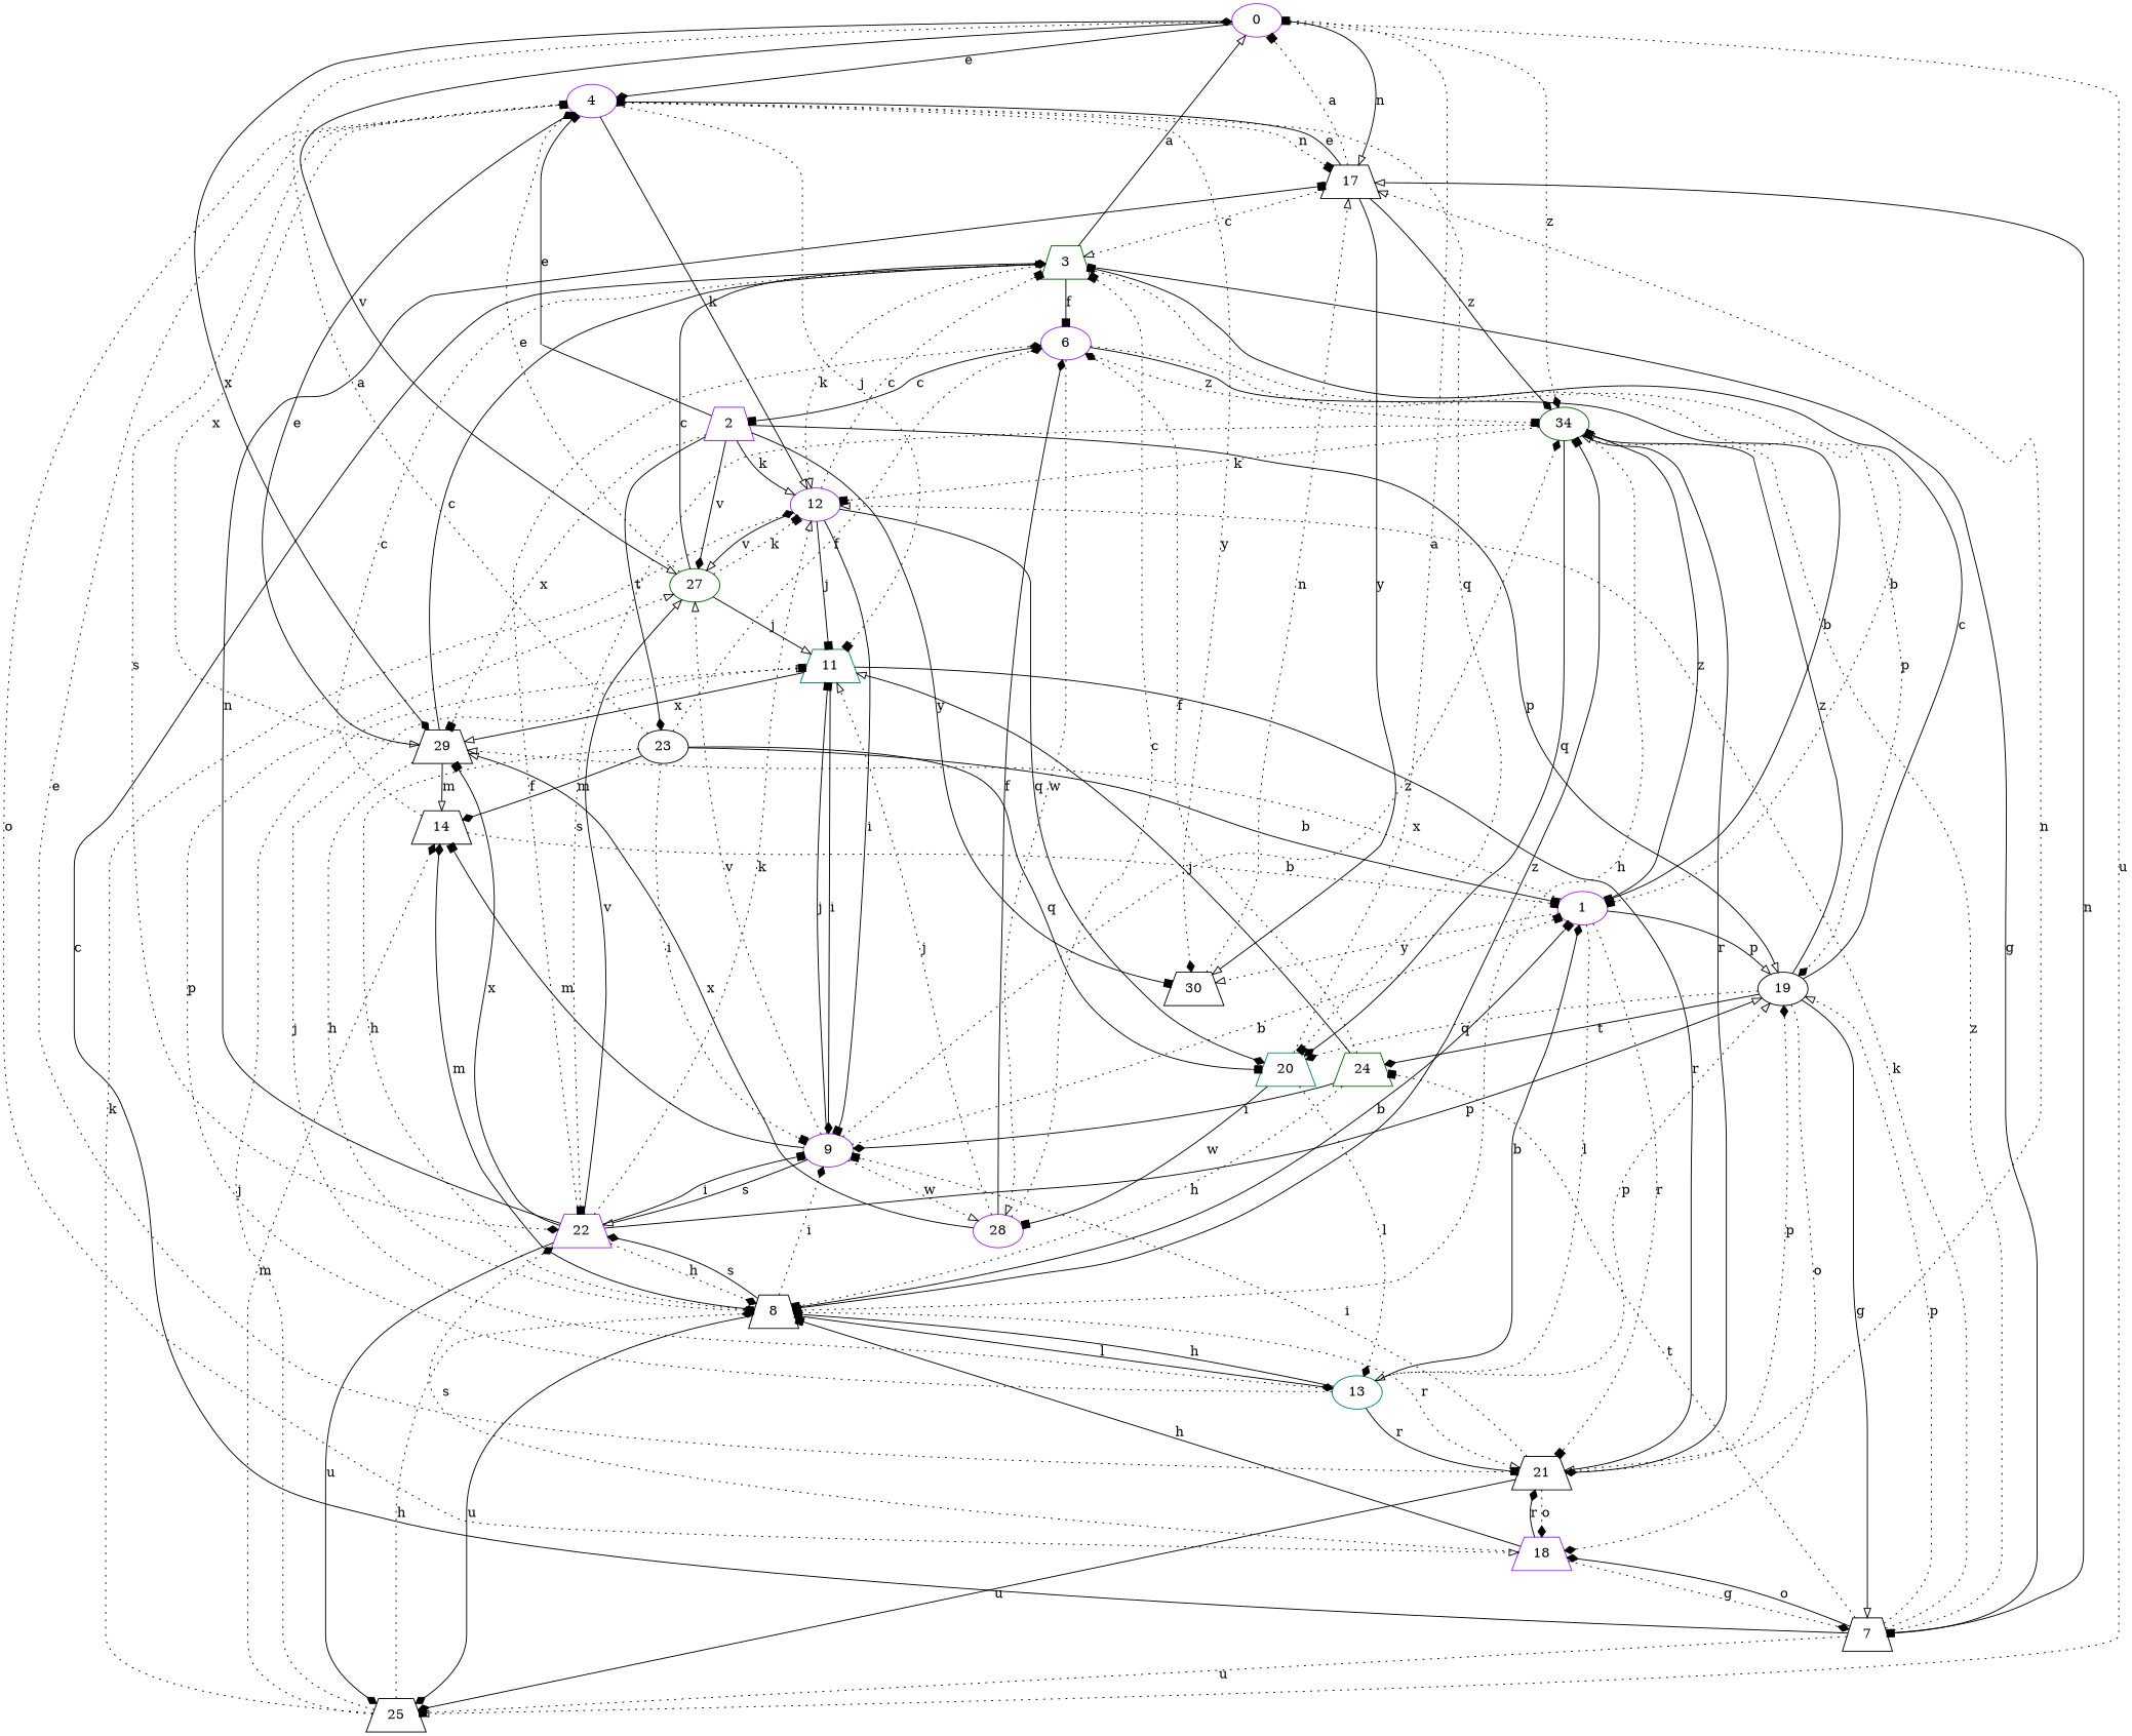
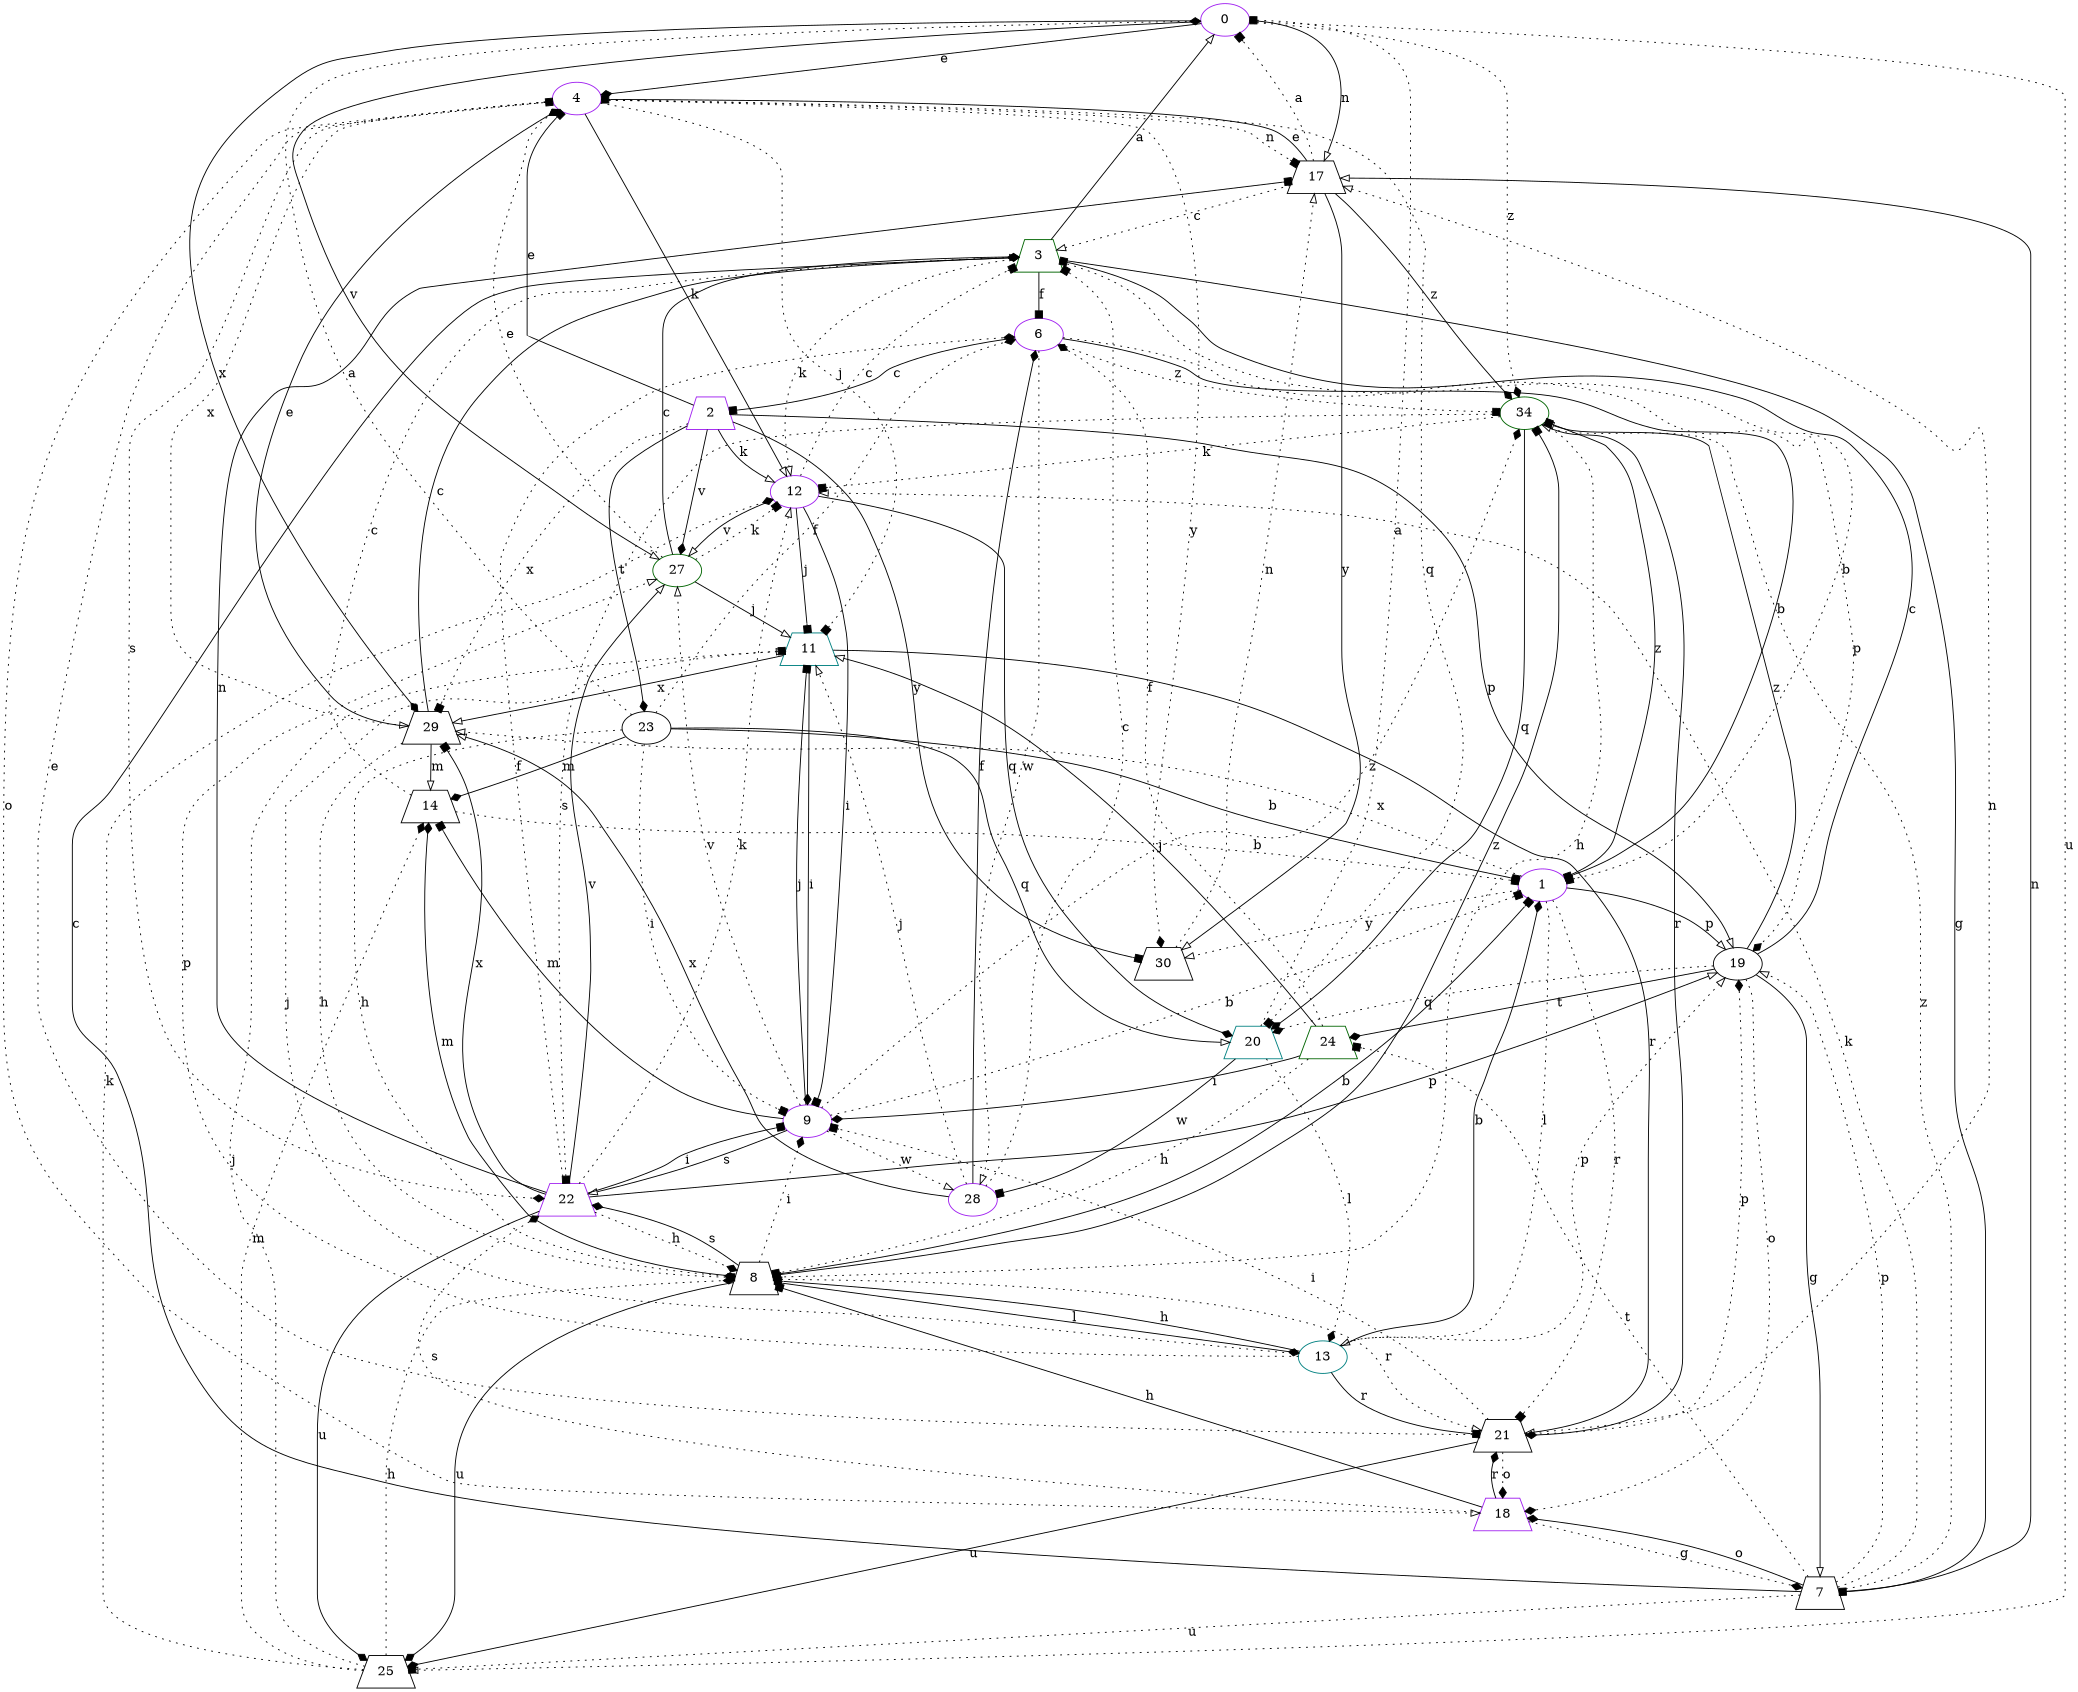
  strict digraph {
    node [color=purple shape=trapezium]
    edge [arrowhead=diamond style=solid]
    0 [shape=ellipse]
    4 [shape=ellipse]
    17 [color=black]
    25 [color=black]
    27 [color=darkgreen shape=ellipse]
    29 [color=black]
    34 [color=darkgreen shape=ellipse]
    30 [color=black]
    12 [shape=ellipse]
    11 [color=teal]
    18
    20 [color=teal]
    22
    3 [color=darkgreen]
    8 [color=black]
    14 [color=black]
    21 [color=black]
    1 [shape=ellipse]
    13 [color=teal shape=ellipse]
    19 [color=black shape=ellipse]
    7 [color=black]
    24 [color=darkgreen]
    9 [shape=ellipse]
    2
    23 [color=black shape=ellipse]
    6 [shape=ellipse]
    28 [shape=ellipse]
    0 -> 4 [label=e]
    0 -> 17 [arrowhead=onormal label=n]
    0 -> 25 [arrowhead=onormal label=u style=dotted]
    0 -> 27 [arrowhead=onormal label=v]
    0 -> 29 [label=x]
    0 -> 34 [label=z style=dotted]
    4 -> 17 [arrowhead=box label=n style=dotted]
    4 -> 29 [arrowhead=onormal label=x style=dotted]
    4 -> 30 [label=y style=dotted]
    4 -> 12 [arrowhead=onormal label=k]
    4 -> 11 [arrowhead=box label=j style=dotted]
    4 -> 18 [arrowhead=onormal label=o style=dotted]
    4 -> 20 [arrowhead=box label=q style=dotted]
    4 -> 22 [label=s style=dotted]
    17 -> 0 [arrowhead=box label=a style=dotted]
    17 -> 4 [arrowhead=box label=e]
    17 -> 34 [label=z]
    17 -> 30 [arrowhead=onormal label=y]
    17 -> 3 [arrowhead=onormal label=c style=dotted]
    25 -> 12 [label=k style=dotted]
    25 -> 11 [arrowhead=onormal label=j style=dotted]
    25 -> 8 [label=h style=dotted]
    25 -> 14 [label=m style=dotted]
    27 -> 4 [label=e style=dotted]
    27 -> 12 [arrowhead=box label=k style=dotted]
    27 -> 11 [arrowhead=onormal label=j]
    27 -> 3 [label=c]
    29 -> 4 [label=e]
    29 -> 3 [label=c]
    29 -> 8 [arrowhead=box label=h style=dotted]
    29 -> 14 [arrowhead=onormal label=m]
    34 -> 12 [arrowhead=box label=k style=dotted]
    34 -> 20 [label=q]
    34 -> 22 [arrowhead=box label=s style=dotted]
    34 -> 8 [arrowhead=box label=h style=dotted]
    34 -> 21 [label=r]
    30 -> 17 [arrowhead=onormal label=n style=dotted]
    12 -> 27 [arrowhead=onormal label=v]
    12 -> 11 [arrowhead=box label=j]
    12 -> 20 [label=q]
    12 -> 3 [arrowhead=box label=c style=dotted]
    12 -> 9 [arrowhead=box label=i]
    11 -> 29 [arrowhead=onormal label=x]
    11 -> 21 [arrowhead=onormal label=r]
    11 -> 9 [label=i]
    18 -> 22 [label=s style=dotted]
    18 -> 8 [arrowhead=box label=h]
    18 -> 21 [label=r]
    18 -> 7 [label=g style=dotted]
    20 -> 0 [arrowhead=box label=a style=dotted]
    20 -> 13 [label=l style=dotted]
    20 -> 28 [arrowhead=box label=w]
    22 -> 17 [arrowhead=box label=n]
    22 -> 25 [label=u]
    22 -> 27 [arrowhead=onormal label=v]
    22 -> 29 [arrowhead=box label=x]
    22 -> 12 [arrowhead=onormal label=k style=dotted]
    22 -> 8 [label=h style=dotted]
    22 -> 19 [arrowhead=onormal label=p]
    22 -> 9 [arrowhead=box label=i]
    22 -> 6 [label=f style=dotted]
    3 -> 0 [arrowhead=onormal label=a]
    3 -> 12 [arrowhead=onormal label=k style=dotted]
    3 -> 1 [arrowhead=box label=b style=dotted]
    3 -> 7 [arrowhead=box label=g]
    3 -> 6 [arrowhead=box label=f]
    8 -> 25 [label=u]
    8 -> 34 [arrowhead=box label=z]
    8 -> 22 [label=s]
    8 -> 14 [label=m]
    8 -> 21 [arrowhead=onormal label=r style=dotted]
    8 -> 1 [arrowhead=box label=b]
    8 -> 13 [label=l]
    8 -> 9 [label=i style=dotted]
    14 -> 3 [arrowhead=onormal label=c style=dotted]
    14 -> 1 [arrowhead=box label=b style=dotted]
    21 -> 4 [arrowhead=box label=e style=dotted]
    21 -> 17 [arrowhead=onormal label=n style=dotted]
    21 -> 25 [label=u]
    21 -> 18 [label=o style=dotted]
    21 -> 19 [label=p style=dotted]
    21 -> 9 [arrowhead=box label=i style=dotted]
    1 -> 29 [arrowhead=onormal label=x style=dotted]
    1 -> 34 [arrowhead=box label=z]
    1 -> 30 [arrowhead=onormal label=y style=dotted]
    1 -> 21 [arrowhead=box label=r style=dotted]
    1 -> 13 [arrowhead=onormal label=l style=dotted]
    1 -> 19 [arrowhead=onormal label=p]
    13 -> 27 [arrowhead=onormal label=p style=dotted]
    13 -> 11 [arrowhead=box label=j style=dotted]
    13 -> 8 [arrowhead=box label=h]
    13 -> 21 [arrowhead=box label=r]
    13 -> 1 [label=b]
    13 -> 19 [arrowhead=onormal label=p style=dotted]
    19 -> 34 [arrowhead=onormal label=z]
    19 -> 18 [label=o style=dotted]
    19 -> 20 [label=q style=dotted]
    19 -> 3 [arrowhead=box label=c]
    19 -> 7 [arrowhead=onormal label=g]
    19 -> 24 [label=t]
    7 -> 17 [arrowhead=onormal label=n]
    7 -> 25 [arrowhead=box label=u style=dotted]
    7 -> 34 [arrowhead=onormal label=z style=dotted]
    7 -> 12 [arrowhead=onormal label=k style=dotted]
    7 -> 18 [label=o]
    7 -> 3 [label=c]
    7 -> 19 [arrowhead=onormal label=p style=dotted]
    7 -> 24 [arrowhead=box label=t style=dotted]
    24 -> 11 [arrowhead=onormal label=j]
    24 -> 8 [arrowhead=box label=h style=dotted]
    24 -> 9 [label=i]
    24 -> 6 [label=f style=dotted]
    9 -> 27 [arrowhead=onormal label=v style=dotted]
    9 -> 34 [label=z style=dotted]
    9 -> 11 [arrowhead=box label=j]
    9 -> 22 [arrowhead=onormal label=s]
    9 -> 14 [arrowhead=box label=m]
    9 -> 1 [arrowhead=box label=b style=dotted]
    9 -> 28 [arrowhead=onormal label=w style=dotted]
    2 -> 4 [arrowhead=box label=e]
    2 -> 27 [label=v]
    2 -> 29 [arrowhead=box label=x style=dotted]
    2 -> 30 [arrowhead=box label=y]
    2 -> 12 [arrowhead=onormal label=k]
    2 -> 19 [arrowhead=onormal label=p]
    2 -> 23 [label=t]
    23 -> 0 [label=a style=dotted]
-   23 -> 20 [arrowhead=box label=q]
+   23 -> 20 [arrowhead=onormal label=q]
    23 -> 8 [label=h style=dotted]
    23 -> 14 [label=m]
    23 -> 1 [arrowhead=box label=b]
    23 -> 9 [arrowhead=box label=i style=dotted]
    23 -> 6 [label=f style=dotted]
    6 -> 34 [arrowhead=box label=z style=dotted]
    6 -> 1 [arrowhead=box label=b]
    6 -> 19 [label=p style=dotted]
    6 -> 2 [arrowhead=box label=c]
    6 -> 28 [arrowhead=onormal label=w style=dotted]
    28 -> 29 [arrowhead=onormal label=x]
    28 -> 11 [arrowhead=onormal label=j style=dotted]
    28 -> 3 [arrowhead=box label=c style=dotted]
    28 -> 6 [label=f]
  }
